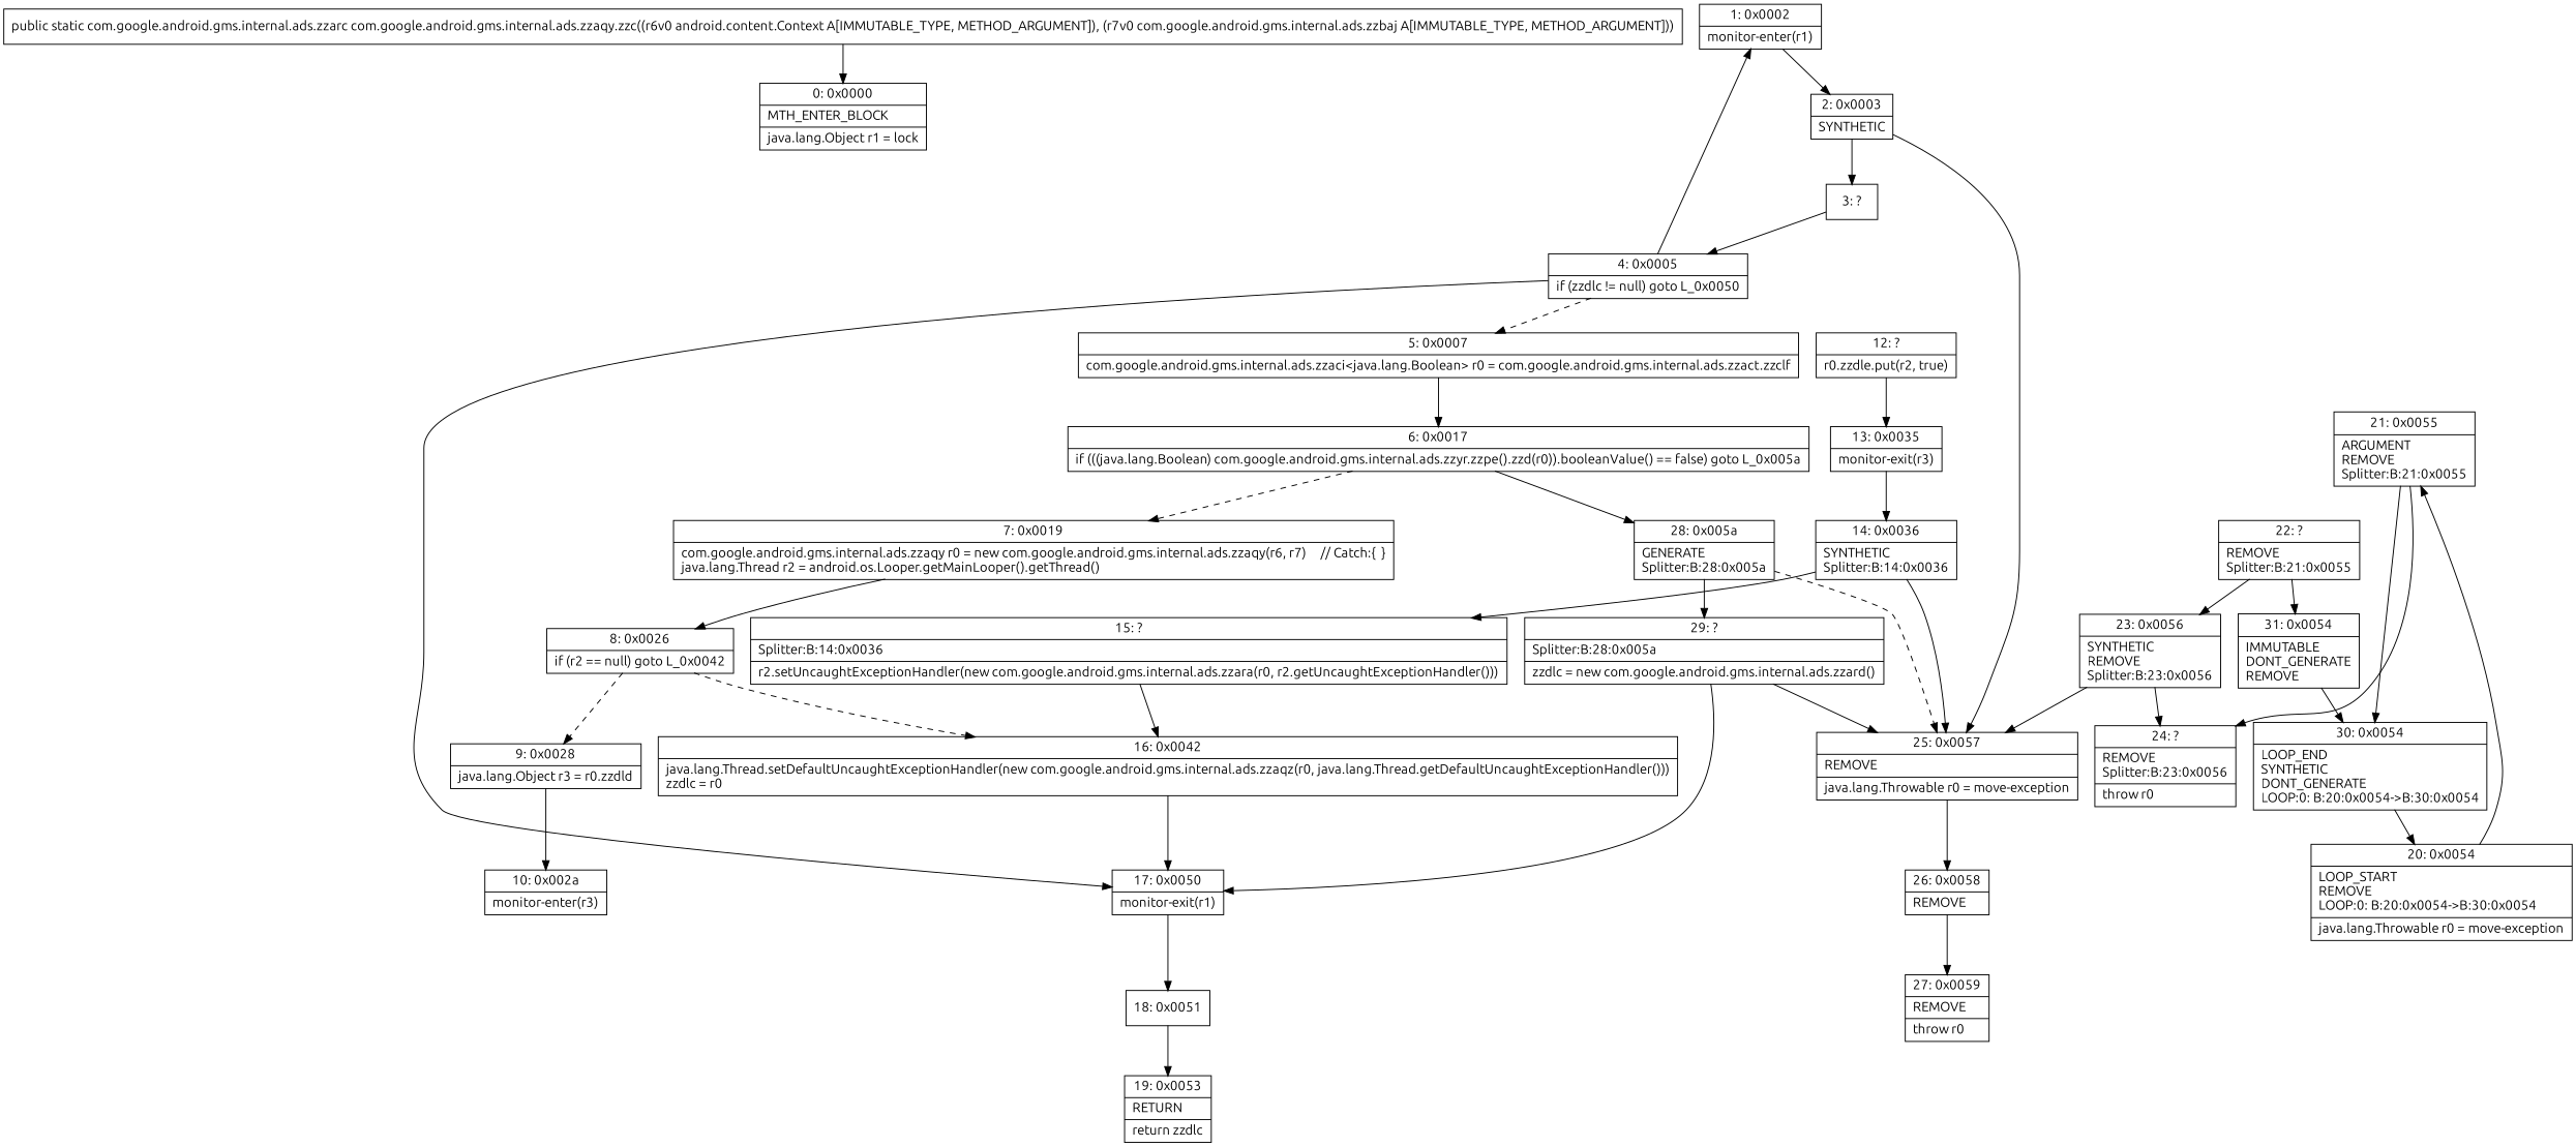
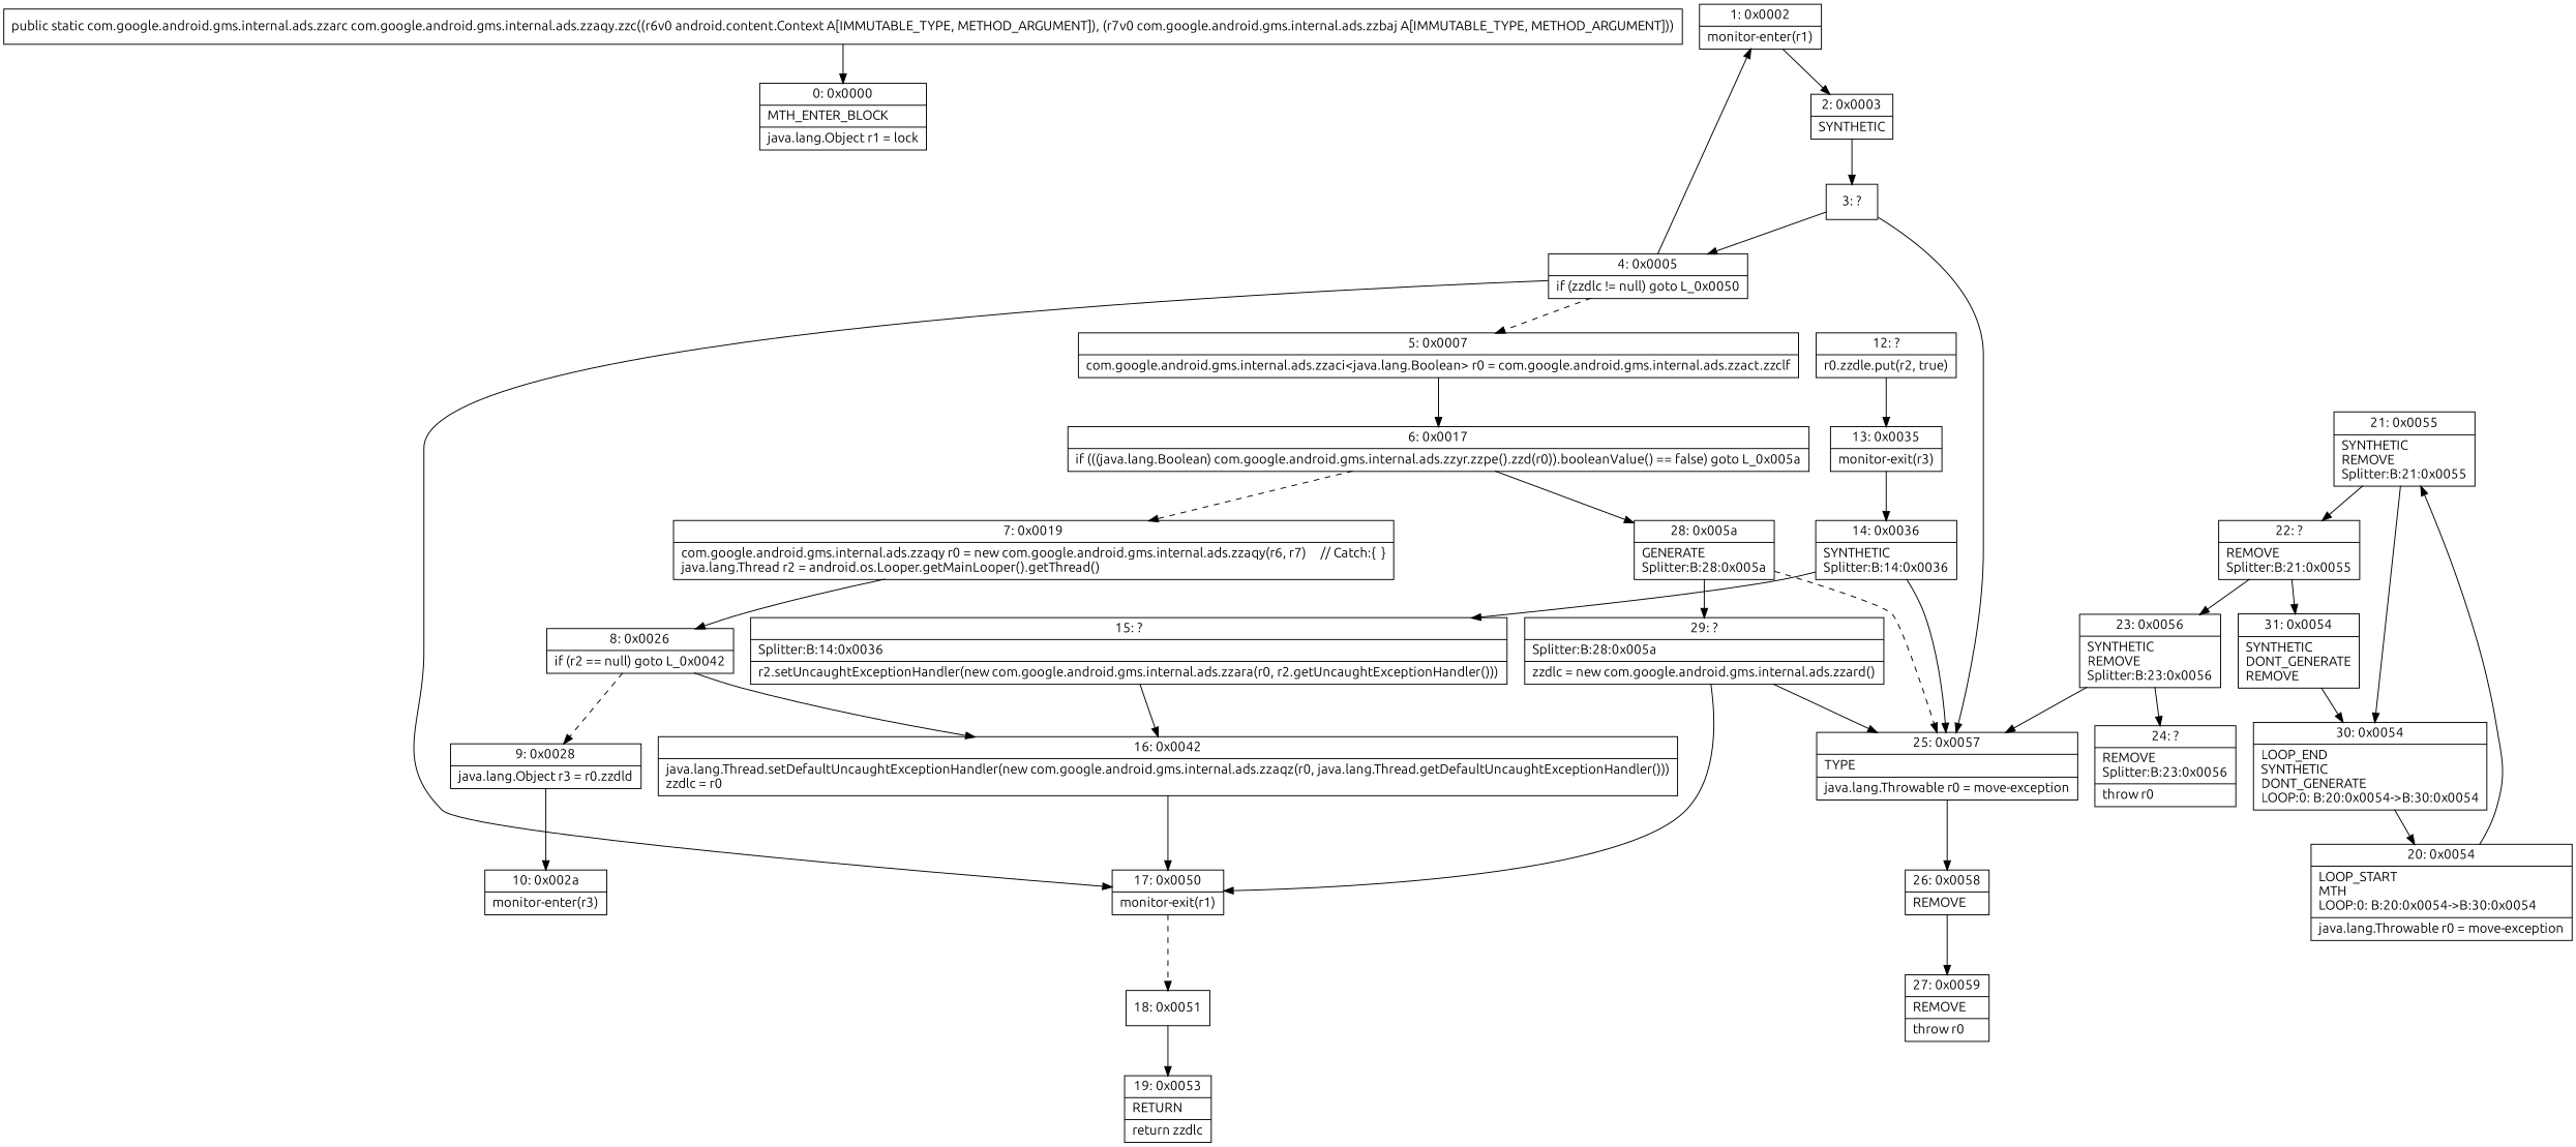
  digraph {
    fontname=Ubuntu
    node [fontname=Ubuntu shape=record]
    edge [fontname=Ubuntu]
    n1 [label="{0\:\ 0x0000|MTH_ENTER_BLOCK\l|java.lang.Object r1 = lock\l}"]
    n2 [label="{1\:\ 0x0002|monitor\-enter(r1)\l}"]
    n3 [label="{2\:\ 0x0003|SYNTHETIC\l}"]
    n4 [label="{3\:\ ?}"]
-   n5 [label="{25\:\ 0x0057|REMOVE\l|java.lang.Throwable r0 = move\-exception\l}"]
+   n5 [label="{25\:\ 0x0057|TYPE\l|java.lang.Throwable r0 = move\-exception\l}"]
    n6 [label="{4\:\ 0x0005|if (zzdlc != null) goto L_0x0050\l}"]
    n7 [label="{26\:\ 0x0058|REMOVE\l}"]
    n8 [label="{5\:\ 0x0007|com.google.android.gms.internal.ads.zzaci\<java.lang.Boolean\> r0 = com.google.android.gms.internal.ads.zzact.zzclf\l}"]
    n9 [label="{17\:\ 0x0050|monitor\-exit(r1)\l}"]
    n10 [label="{6\:\ 0x0017|if (((java.lang.Boolean) com.google.android.gms.internal.ads.zzyr.zzpe().zzd(r0)).booleanValue() == false) goto L_0x005a\l}"]
    n11 [label="{18\:\ 0x0051}"]
    n12 [label="{7\:\ 0x0019|com.google.android.gms.internal.ads.zzaqy r0 = new com.google.android.gms.internal.ads.zzaqy(r6, r7)     \/\/ Catch:\{  \}\ljava.lang.Thread r2 = android.os.Looper.getMainLooper().getThread()\l}"]
    n13 [label="{28\:\ 0x005a|GENERATE\lSplitter:B:28:0x005a\l}"]
    n14 [label="{8\:\ 0x0026|if (r2 == null) goto L_0x0042\l}"]
    n15 [label="{29\:\ ?|Splitter:B:28:0x005a\l|zzdlc = new com.google.android.gms.internal.ads.zzard()\l}"]
    n16 [label="{9\:\ 0x0028|java.lang.Object r3 = r0.zzdld\l}"]
    n17 [label="{16\:\ 0x0042|java.lang.Thread.setDefaultUncaughtExceptionHandler(new com.google.android.gms.internal.ads.zzaqz(r0, java.lang.Thread.getDefaultUncaughtExceptionHandler()))\lzzdlc = r0\l}"]
    n18 [label="{10\:\ 0x002a|monitor\-enter(r3)\l}"]
    n19 [label="{12\:\ ?|r0.zzdle.put(r2, true)\l}"]
    n20 [label="{13\:\ 0x0035|monitor\-exit(r3)\l}"]
-   n21 [label="{20\:\ 0x0054|LOOP_START\lREMOVE\lLOOP:0: B:20:0x0054\-\>B:30:0x0054\l|java.lang.Throwable r0 = move\-exception\l}"]
-   n22 [label="{21\:\ 0x0055|ARGUMENT\lREMOVE\lSplitter:B:21:0x0055\l}"]
+   n21 [label="{20\:\ 0x0054|LOOP_START\lMTH\lLOOP:0: B:20:0x0054\-\>B:30:0x0054\l|java.lang.Throwable r0 = move\-exception\l}"]
+   n22 [label="{21\:\ 0x0055|SYNTHETIC\lREMOVE\lSplitter:B:21:0x0055\l}"]
    n23 [label="{14\:\ 0x0036|SYNTHETIC\lSplitter:B:14:0x0036\l}"]
    n24 [label="{15\:\ ?|Splitter:B:14:0x0036\l|r2.setUncaughtExceptionHandler(new com.google.android.gms.internal.ads.zzara(r0, r2.getUncaughtExceptionHandler()))\l}"]
    n25 [label="{19\:\ 0x0053|RETURN\l|return zzdlc\l}"]
    n26 [label="{22\:\ ?|REMOVE\lSplitter:B:21:0x0055\l}"]
    n27 [label="{30\:\ 0x0054|LOOP_END\lSYNTHETIC\lDONT_GENERATE\lLOOP:0: B:20:0x0054\-\>B:30:0x0054\l}"]
    n28 [label="{23\:\ 0x0056|SYNTHETIC\lREMOVE\lSplitter:B:23:0x0056\l}"]
-   n29 [label="{31\:\ 0x0054|IMMUTABLE\lDONT_GENERATE\lREMOVE\l}"]
+   n29 [label="{31\:\ 0x0054|SYNTHETIC\lDONT_GENERATE\lREMOVE\l}"]
    n30 [label="{24\:\ ?|REMOVE\lSplitter:B:23:0x0056\l|throw r0\l}"]
    n31 [label="{27\:\ 0x0059|REMOVE\l|throw r0\l}"]
    n32 [label="{public static com.google.android.gms.internal.ads.zzarc com.google.android.gms.internal.ads.zzaqy.zzc((r6v0 android.content.Context A[IMMUTABLE_TYPE, METHOD_ARGUMENT]), (r7v0 com.google.android.gms.internal.ads.zzbaj A[IMMUTABLE_TYPE, METHOD_ARGUMENT])) }"]
    n2 -> n3
    n3 -> n4
-   n3 -> n5
+   n4 -> n5
    n4 -> n6
    n5 -> n7
    n6 -> n2
    n6 -> n8 [style=dashed]
    n6 -> n9
    n7 -> n31
    n8 -> n10
-   n9 -> n11
+   n9 -> n11 [style=dashed]
    n10 -> n12 [style=dashed]
    n10 -> n13
    n11 -> n25
    n12 -> n14
    n13 -> n5 [style=dashed]
    n13 -> n15
    n14 -> n16 [style=dashed]
-   n14 -> n17 [style=dashed]
+   n14 -> n17
    n15 -> n5
    n15 -> n9
    n16 -> n18
    n17 -> n9
    n19 -> n20
    n20 -> n23
    n21 -> n22
-   n22 -> n30
+   n22 -> n26
    n22 -> n27
    n23 -> n5
    n23 -> n24
    n24 -> n17
    n26 -> n28
    n26 -> n29
    n27 -> n21
    n28 -> n5
    n28 -> n30
    n29 -> n27
    n32 -> n1
  }
